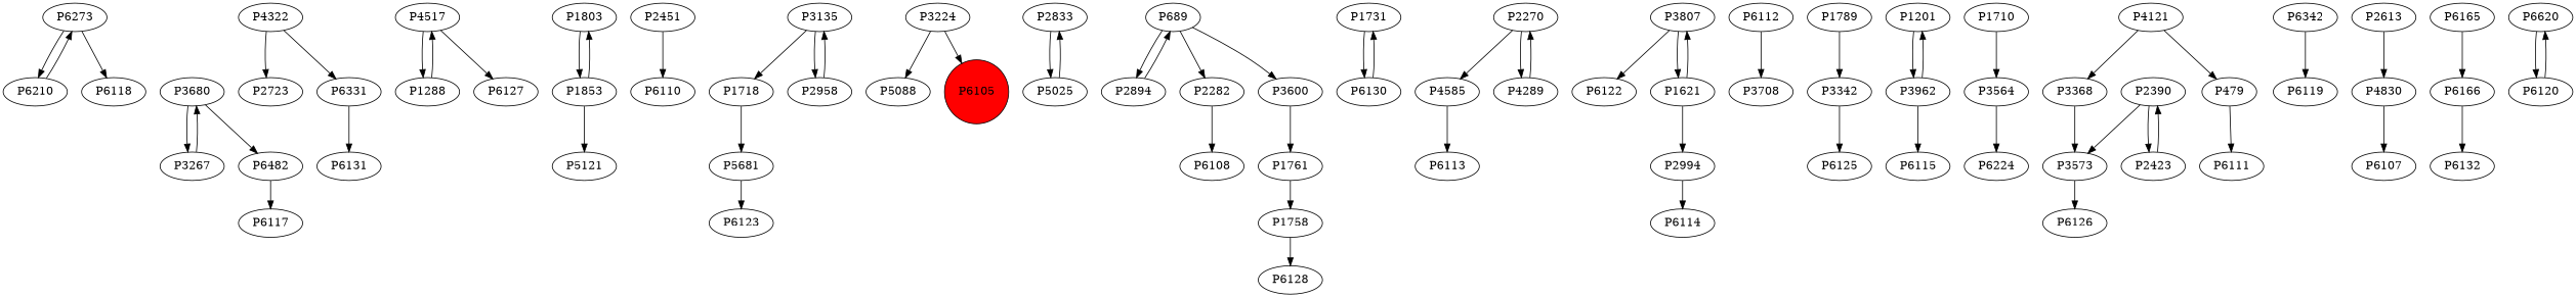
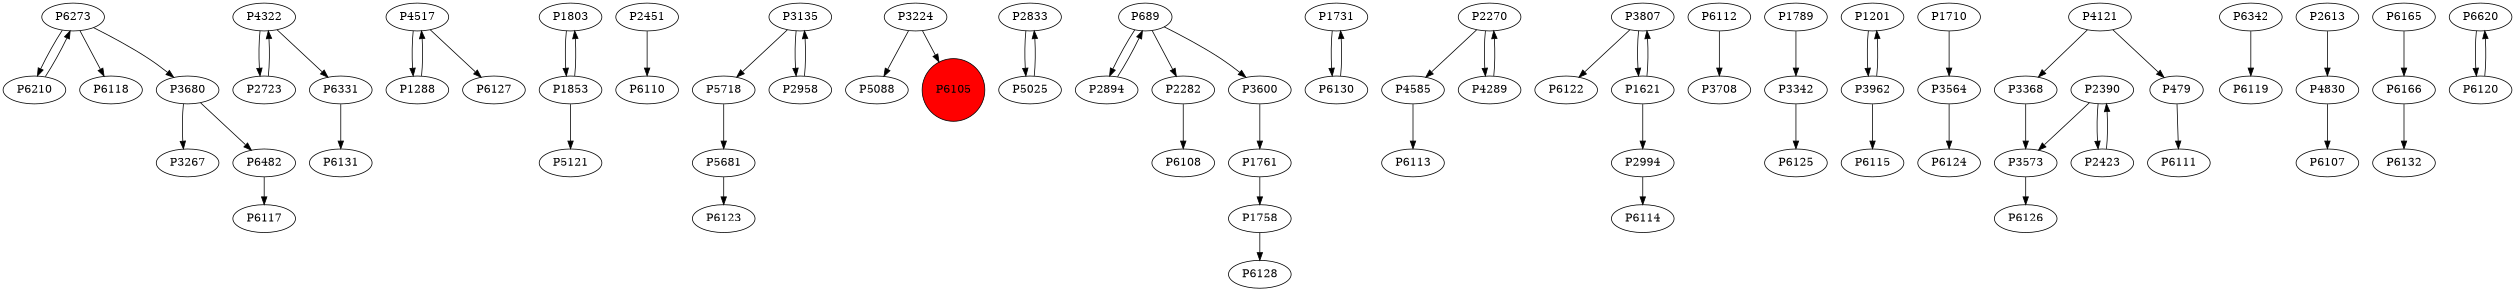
  digraph {
    P6482
    P6117
    P6210
    P6273
    P6118
    P4322
    P2723
    P6331
    P6131
    P4517
    P1288
    P6127
    P1803
    P1853
    n15 [label=P5121]
    P2451
    P6110
    P3135
-   P1718
+   P1718 [label=P5718]
    P2958
    P5681
    P6123
    P3224
    P5088
    P6105 [fillcolor=red shape=circle style=filled]
    P2833
    P5025
    P2282
    P6108
    P2894
    P689
    P3600
    P1761
    P1731
    P6130
    P2270
    P4585
    P4289
    P6113
    P3807
    P6122
    P1621
    P2994
    P6112
    P3708
    P1789
    P3342
    P6125
    P6114
    P1201
    P3962
    P6115
    P1758
    P6128
    P1710
    P3564
-   P6124 [label=P6224]
+   P6124
    P3267
    P3680
    P3368
    P3573
    P4121
    P479
    P6111
    P2390
    n66 [label=P2423]
    P6126
    P6342
    P6119
    P4830
    P6107
    P2613
    P6165
    P6166
    P6132
    P6620
    P6120
    P6482 -> P6117
    P6210 -> P6273
    P6273 -> P6210
    P6273 -> P6118
    P4322 -> P2723
    P4322 -> P6331
+   P2723 -> P4322
    P6331 -> P6131
    P4517 -> P1288
    P4517 -> P6127
    P1288 -> P4517
    P1803 -> P1853
    P1853 -> P1803
    P1853 -> n15
    P2451 -> P6110
    P3135 -> P1718
    P3135 -> P2958
    P1718 -> P5681
    P2958 -> P3135
    P5681 -> P6123
    P3224 -> P5088
    P3224 -> P6105
    P2833 -> P5025
    P5025 -> P2833
    P2282 -> P6108
    P2894 -> P689
    P689 -> P2282
    P689 -> P2894
    P689 -> P3600
    P3600 -> P1761
    P1761 -> P1758
    P1731 -> P6130
    P6130 -> P1731
    P2270 -> P4585
    P2270 -> P4289
    P4585 -> P6113
    P4289 -> P2270
    P3807 -> P6122
    P3807 -> P1621
    P1621 -> P3807
    P1621 -> P2994
    P2994 -> P6114
    P6112 -> P3708
    P1789 -> P3342
    P3342 -> P6125
    P1201 -> P3962
    P3962 -> P1201
    P3962 -> P6115
    P1758 -> P6128
    P1710 -> P3564
    P3564 -> P6124
-   P3267 -> P3680
+   P6273 -> P3680
    P3680 -> P6482
    P3680 -> P3267
    P3368 -> P3573
    P3573 -> P6126
    P4121 -> P3368
    P4121 -> P479
    P479 -> P6111
    P2390 -> P3573
    P2390 -> n66
    n66 -> P2390
    P6342 -> P6119
    P4830 -> P6107
    P2613 -> P4830
    P6165 -> P6166
    P6166 -> P6132
    P6620 -> P6120
    P6120 -> P6620
  }
